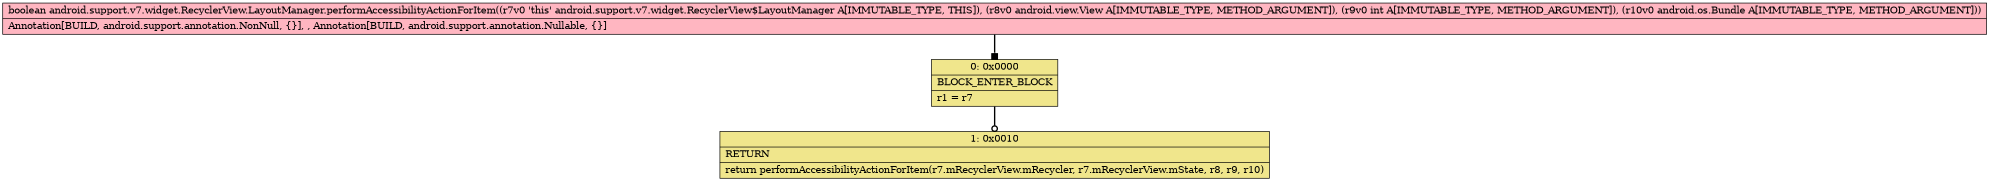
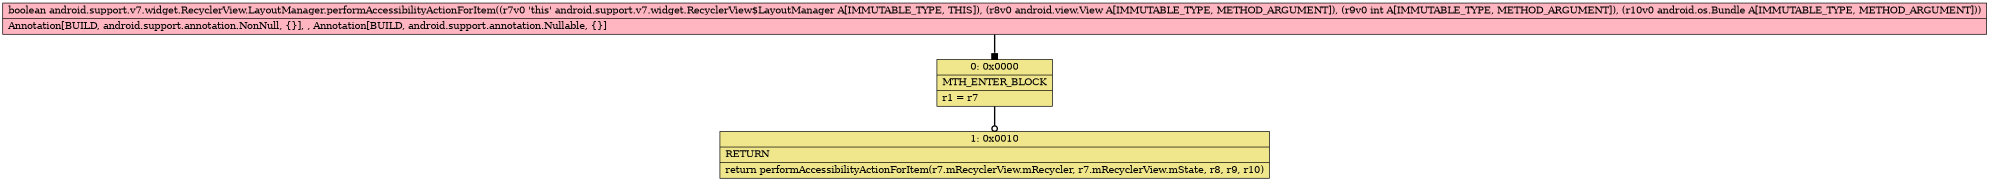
  digraph {
    node [shape=record style=filled fillcolor=khaki]
    edge [style=bold]
-   n1 [label="{0\:\ 0x0000|BLOCK_ENTER_BLOCK\l|r1 = r7\l}"]
+   n1 [label="{0\:\ 0x0000|MTH_ENTER_BLOCK\l|r1 = r7\l}"]
    n2 [label="{1\:\ 0x0010|RETURN\l|return performAccessibilityActionForItem(r7.mRecyclerView.mRecycler, r7.mRecyclerView.mState, r8, r9, r10)\l}"]
    n3 [label="{boolean android.support.v7.widget.RecyclerView.LayoutManager.performAccessibilityActionForItem((r7v0 'this' android.support.v7.widget.RecyclerView$LayoutManager A[IMMUTABLE_TYPE, THIS]), (r8v0 android.view.View A[IMMUTABLE_TYPE, METHOD_ARGUMENT]), (r9v0 int A[IMMUTABLE_TYPE, METHOD_ARGUMENT]), (r10v0 android.os.Bundle A[IMMUTABLE_TYPE, METHOD_ARGUMENT]))  | Annotation[BUILD, android.support.annotation.NonNull, \{\}], , Annotation[BUILD, android.support.annotation.Nullable, \{\}]\l}" fillcolor=lightpink]
    n1 -> n2 [arrowhead=odot]
    n3 -> n1 [arrowhead=box]
  }
